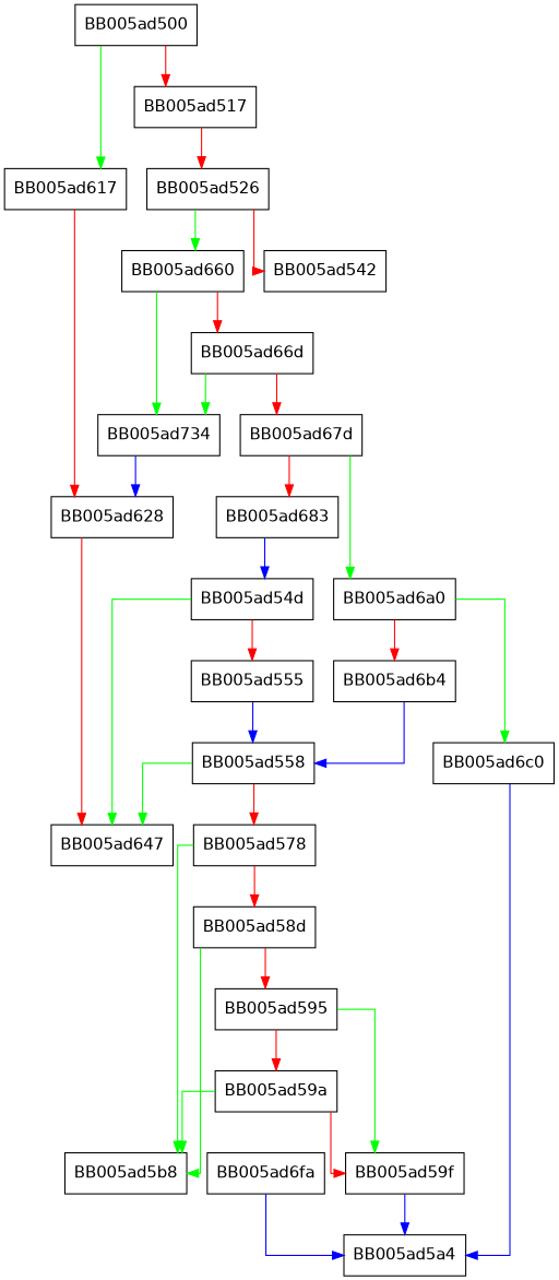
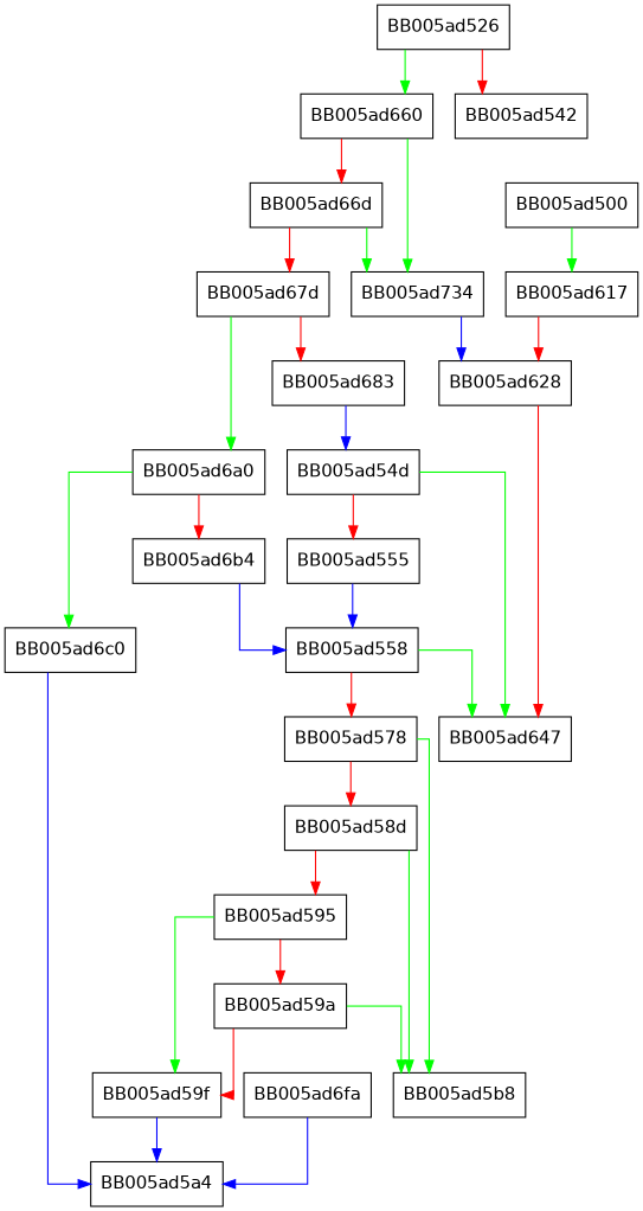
  digraph {
    fontname="DejaVu Sans"
    splines=ortho
    node [fontname="DejaVu Sans" shape=box]
    edge [color=red fontname="DejaVu Sans"]
    BB005ad500
    BB005ad617
-   BB005ad517
    BB005ad628
    BB005ad526
    BB005ad647
    BB005ad6fa
    BB005ad5a4
    BB005ad660
    BB005ad542
    BB005ad734
    BB005ad66d
    BB005ad67d
    BB005ad54d
    BB005ad555
    BB005ad558
    BB005ad578
    BB005ad5b8
    BB005ad58d
    BB005ad595
    BB005ad59f
    BB005ad59a
    BB005ad6a0
    BB005ad683
    BB005ad6c0
    BB005ad6b4
    BB005ad500 -> BB005ad617 [color=green]
-   BB005ad500 -> BB005ad517
    BB005ad617 -> BB005ad628
-   BB005ad517 -> BB005ad526
    BB005ad628 -> BB005ad647
    BB005ad526 -> BB005ad660 [color=green]
    BB005ad526 -> BB005ad542
    BB005ad6fa -> BB005ad5a4 [color=blue]
    BB005ad660 -> BB005ad734 [color=green]
    BB005ad660 -> BB005ad66d
    BB005ad734 -> BB005ad628 [color=blue]
    BB005ad66d -> BB005ad734 [color=green]
    BB005ad66d -> BB005ad67d
    BB005ad67d -> BB005ad6a0 [color=green]
    BB005ad67d -> BB005ad683
    BB005ad54d -> BB005ad647 [color=green]
    BB005ad54d -> BB005ad555
    BB005ad555 -> BB005ad558 [color=blue]
    BB005ad558 -> BB005ad647 [color=green]
    BB005ad558 -> BB005ad578
    BB005ad578 -> BB005ad5b8 [color=green]
    BB005ad578 -> BB005ad58d
    BB005ad58d -> BB005ad5b8 [color=green]
    BB005ad58d -> BB005ad595
    BB005ad595 -> BB005ad59f [color=green]
    BB005ad595 -> BB005ad59a
    BB005ad59f -> BB005ad5a4 [color=blue]
    BB005ad59a -> BB005ad5b8 [color=green]
    BB005ad59a -> BB005ad59f
    BB005ad6a0 -> BB005ad6c0 [color=green]
    BB005ad6a0 -> BB005ad6b4
    BB005ad683 -> BB005ad54d [color=blue]
    BB005ad6c0 -> BB005ad5a4 [color=blue]
    BB005ad6b4 -> BB005ad558 [color=blue]
  }
